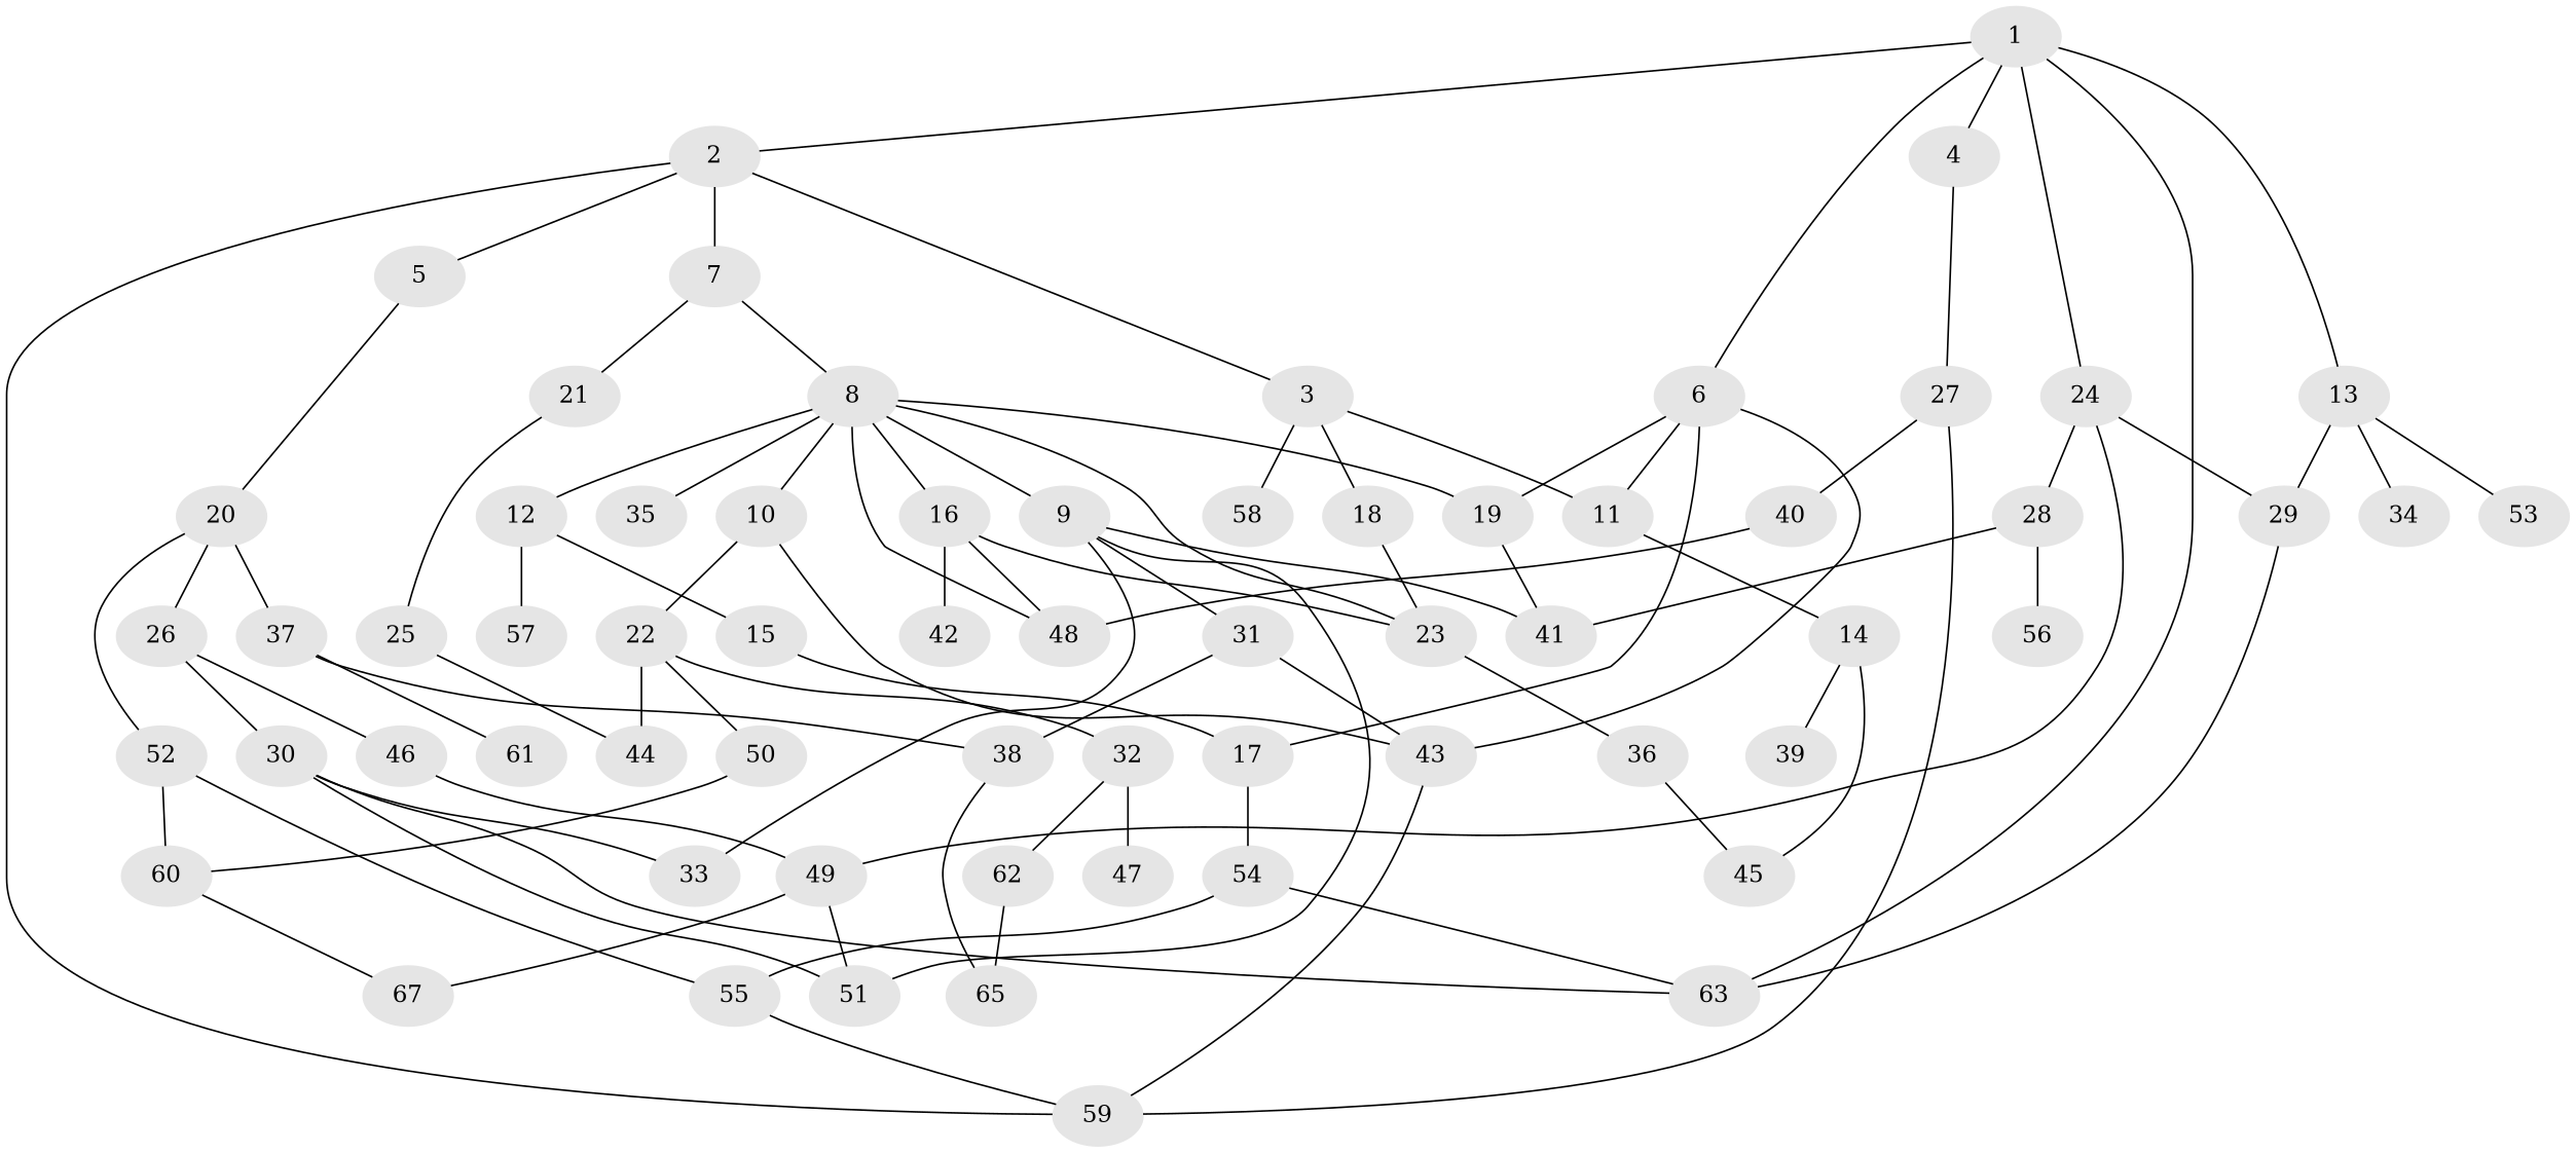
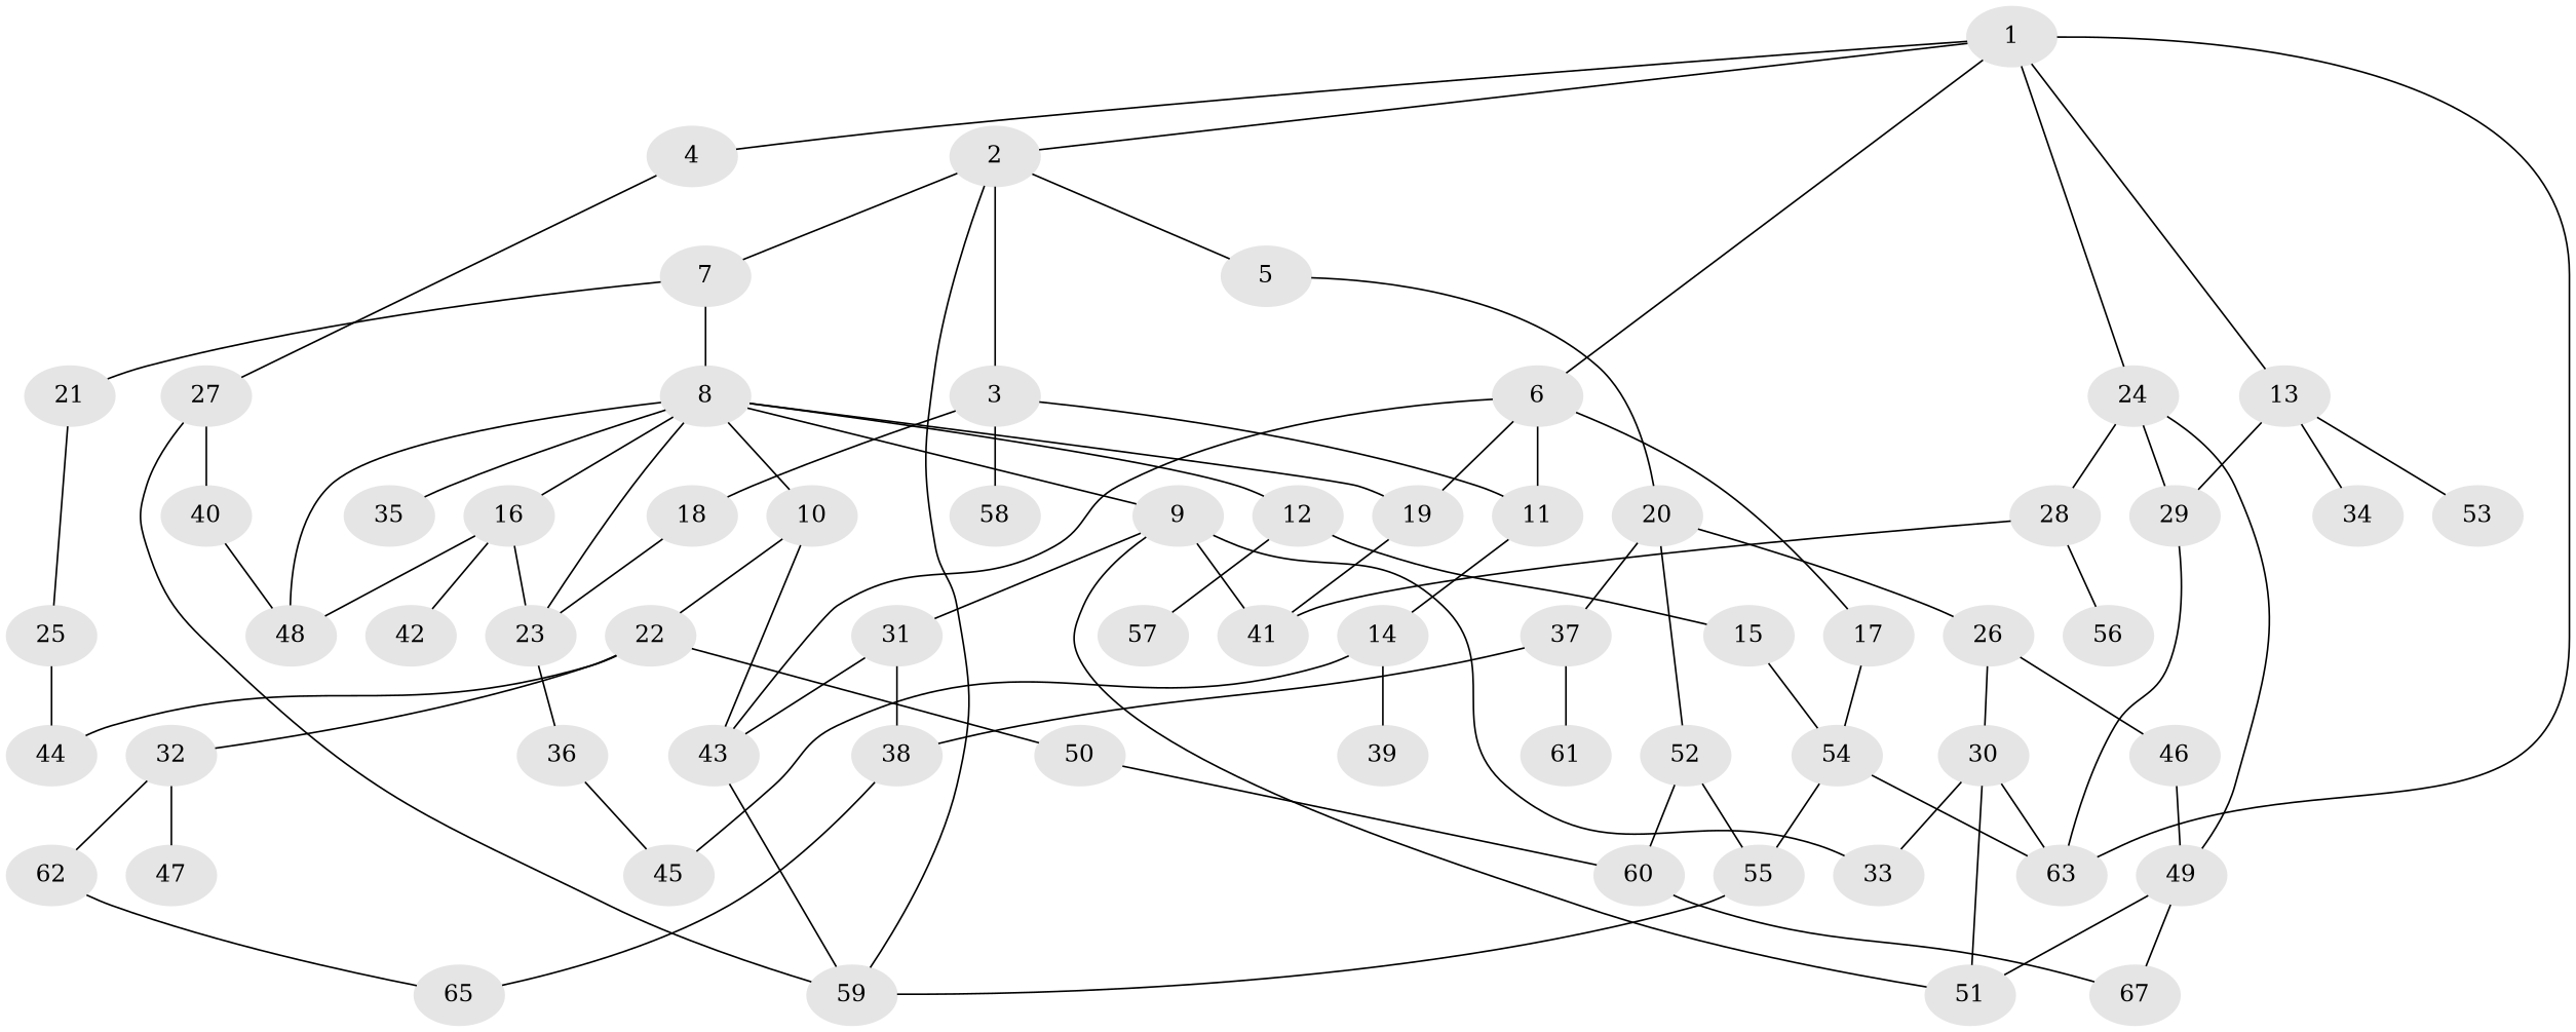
  graph {
    node [color=gray90 style=filled]
    edge [weight=1.0]
    1
    2
    4
    6
    13
    24
    63
    3
    5
    7
    59
    27
    11
    17
    19
    43
    29
    34
    53
    28
    49
    18
    58
    20
    8
    21
    14
    23
    40
    26
    37
    52
    54
    41
    9
    10
    12
    16
    35
    48
    25
    31
    33
    51
    22
    15
    57
    42
    36
    38
    32
    44
    50
    39
    45
    55
    30
    46
    61
    60
    47
    62
    56
    n64 [label=67]
    65
    1 -- 2
    1 -- 4
    1 -- 6
    1 -- 13
    1 -- 24
    1 -- 63
    2 -- 3
    2 -- 5
    2 -- 7
    2 -- 59
    4 -- 27
    6 -- 11
    6 -- 17
    6 -- 19
    6 -- 43
    13 -- 29
    13 -- 34
    13 -- 53
    24 -- 29
    24 -- 28
    24 -- 49
    3 -- 11
    3 -- 18
    3 -- 58
    5 -- 20
    7 -- 8
    7 -- 21
    27 -- 59
    27 -- 40
    11 -- 14
    17 -- 54
    19 -- 41
    43 -- 59
    29 -- 63
    28 -- 41
    28 -- 56 [weight=2.0]
    49 -- 51
    49 -- n64
    18 -- 23
    20 -- 26
    20 -- 37
    20 -- 52
    8 -- 19
    8 -- 23
    8 -- 9
    8 -- 10
    8 -- 12
    8 -- 16
    8 -- 35
    8 -- 48
    21 -- 25
    14 -- 39
    14 -- 45
    23 -- 36
    40 -- 48
    26 -- 30
    26 -- 46
    37 -- 38
    37 -- 61
    52 -- 55
    52 -- 60 [weight=2.0]
    54 -- 63
    54 -- 55
    9 -- 41
    9 -- 31
    9 -- 33
    9 -- 51
    10 -- 43
    10 -- 22
    12 -- 15
    12 -- 57
    16 -- 23
    16 -- 48
    16 -- 42 [weight=2.0]
    25 -- 44
    31 -- 43
    31 -- 38
    22 -- 32
    22 -- 44
    22 -- 50
-   15 -- 17
+   15 -- 54
    36 -- 45
    38 -- 65
    32 -- 47
    32 -- 62
    50 -- 60
    55 -- 59
    30 -- 63
    30 -- 33
    30 -- 51
    46 -- 49
    60 -- n64
    62 -- 65
  }
